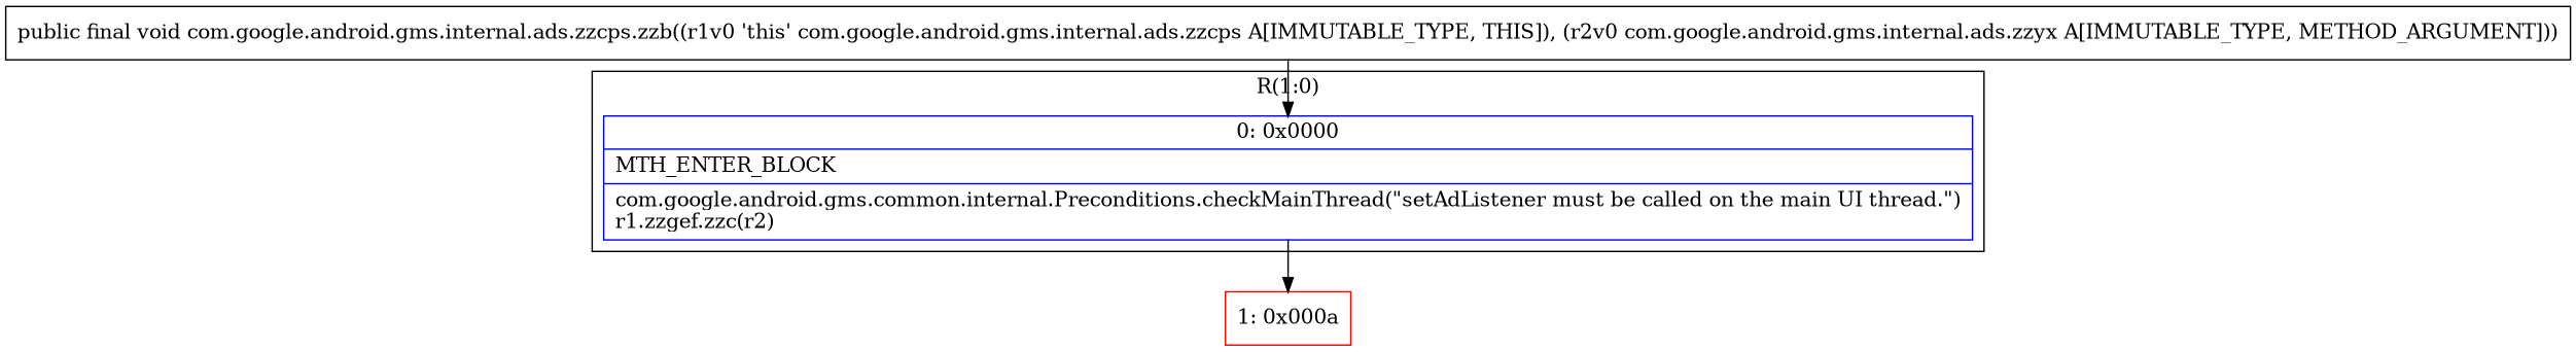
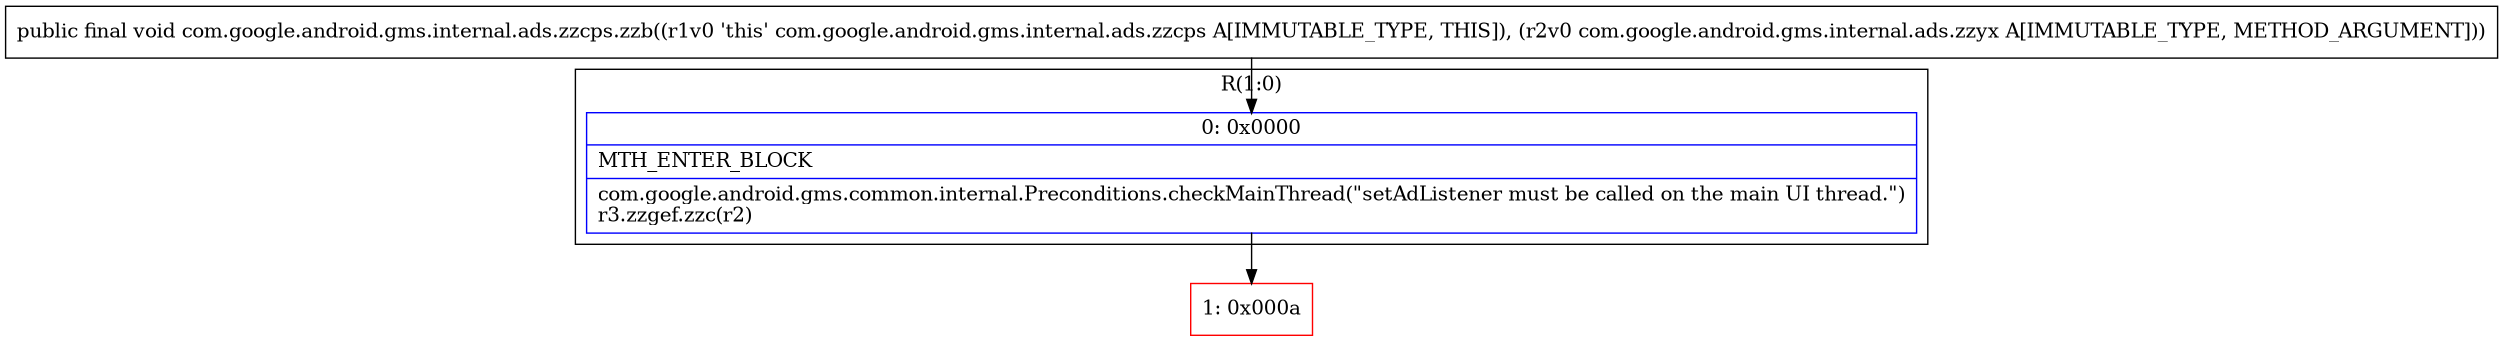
  digraph {
    node [shape=record]
-   n1 [color=blue label="{0\:\ 0x0000|MTH_ENTER_BLOCK\l|com.google.android.gms.common.internal.Preconditions.checkMainThread(\"setAdListener must be called on the main UI thread.\")\lr1.zzgef.zzc(r2)\l}"]
+   n1 [color=blue label="{0\:\ 0x0000|MTH_ENTER_BLOCK\l|com.google.android.gms.common.internal.Preconditions.checkMainThread(\"setAdListener must be called on the main UI thread.\")\lr3.zzgef.zzc(r2)\l}"]
    n2 [color=red label="{1\:\ 0x000a}"]
    n3 [label="{public final void com.google.android.gms.internal.ads.zzcps.zzb((r1v0 'this' com.google.android.gms.internal.ads.zzcps A[IMMUTABLE_TYPE, THIS]), (r2v0 com.google.android.gms.internal.ads.zzyx A[IMMUTABLE_TYPE, METHOD_ARGUMENT])) }"]
    subgraph cluster_1 {
      label="R(1:0)"
      n1
    }
    n1 -> n2
    n3 -> n1
  }
